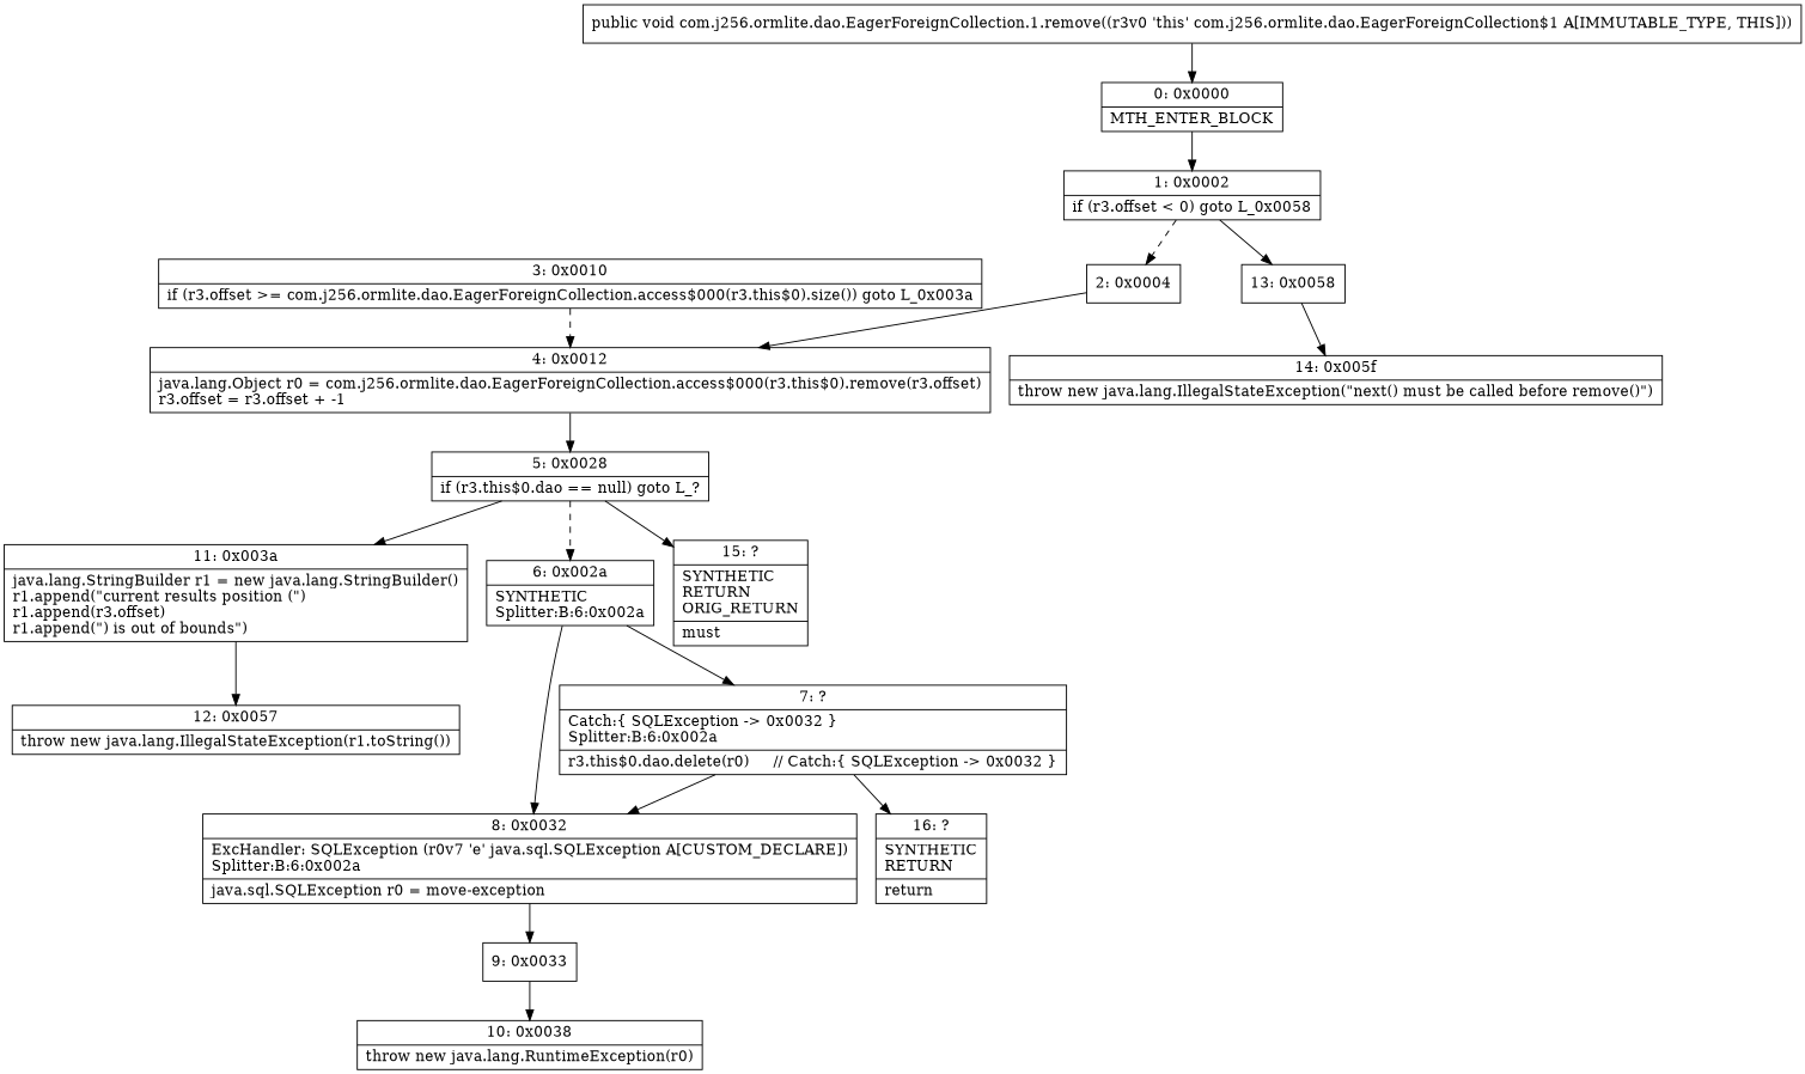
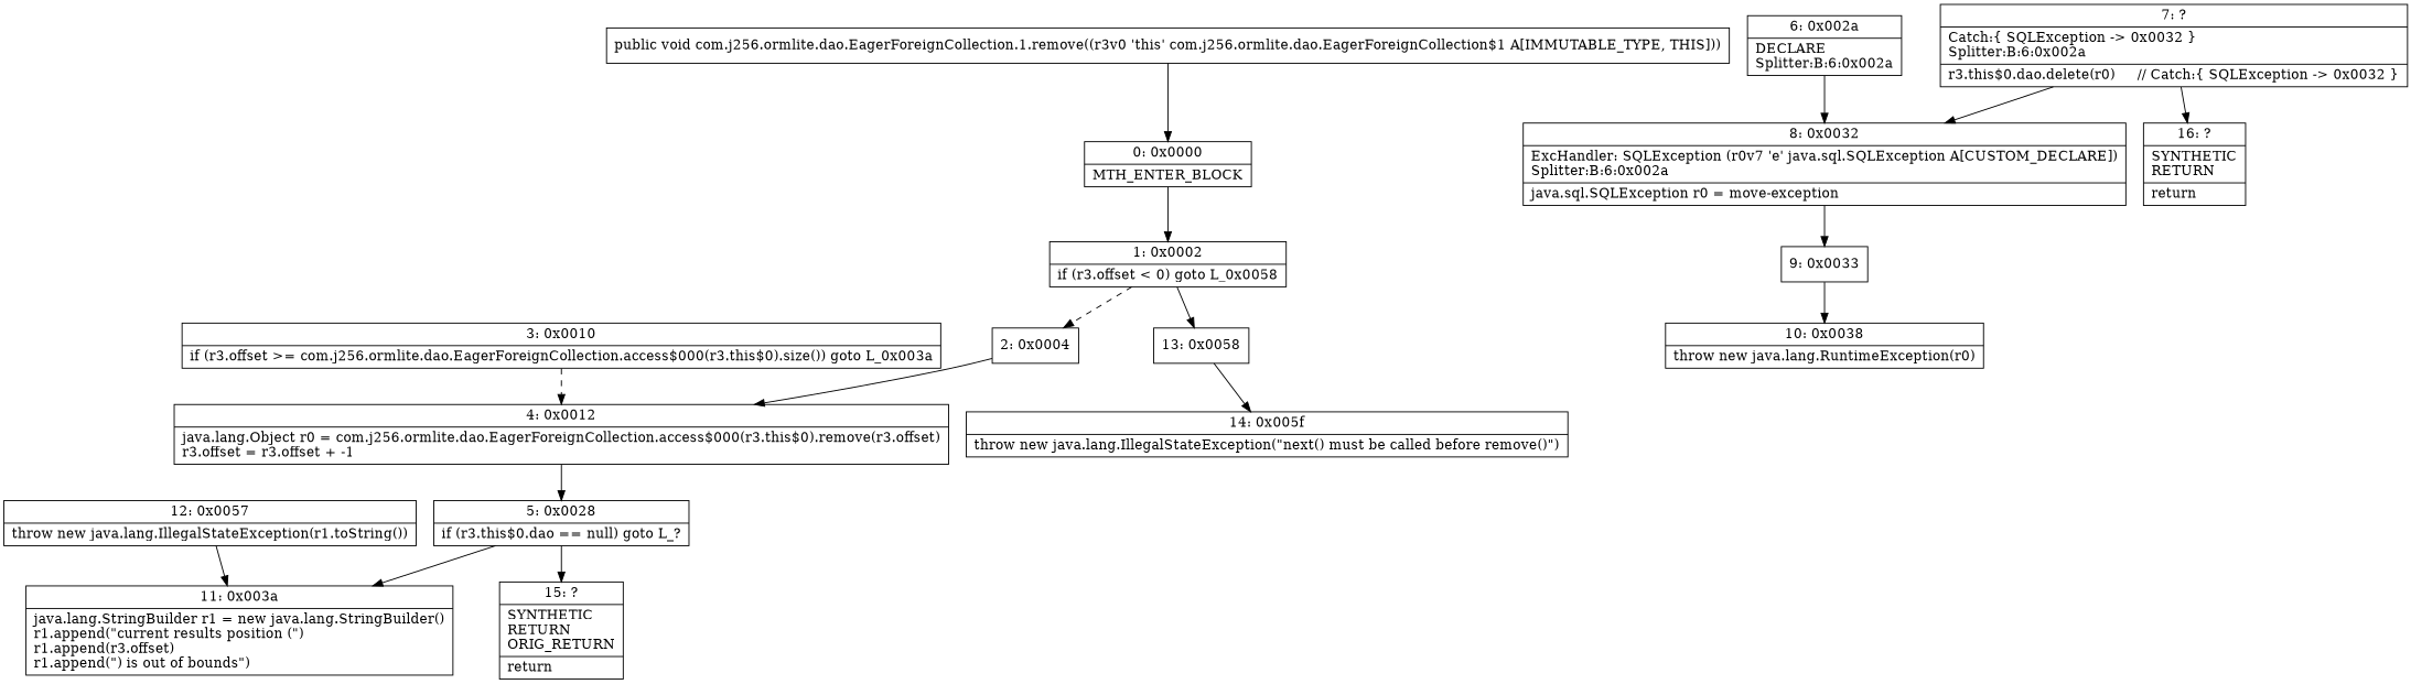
  digraph {
    node [shape=record]
    n1 [label="{0\:\ 0x0000|MTH_ENTER_BLOCK\l}"]
    n2 [label="{1\:\ 0x0002|if (r3.offset \< 0) goto L_0x0058\l}"]
    n3 [label="{2\:\ 0x0004}"]
    n4 [label="{13\:\ 0x0058}"]
    n5 [label="{4\:\ 0x0012|java.lang.Object r0 = com.j256.ormlite.dao.EagerForeignCollection.access$000(r3.this$0).remove(r3.offset)\lr3.offset = r3.offset + \-1\l}"]
    n6 [label="{14\:\ 0x005f|throw new java.lang.IllegalStateException(\"next() must be called before remove()\")\l}"]
    n7 [label="{3\:\ 0x0010|if (r3.offset \>= com.j256.ormlite.dao.EagerForeignCollection.access$000(r3.this$0).size()) goto L_0x003a\l}"]
    n8 [label="{5\:\ 0x0028|if (r3.this$0.dao == null) goto L_?\l}"]
    n9 [label="{11\:\ 0x003a|java.lang.StringBuilder r1 = new java.lang.StringBuilder()\lr1.append(\"current results position (\")\lr1.append(r3.offset)\lr1.append(\") is out of bounds\")\l}"]
    n10 [label="{12\:\ 0x0057|throw new java.lang.IllegalStateException(r1.toString())\l}"]
-   n11 [label="{6\:\ 0x002a|SYNTHETIC\lSplitter:B:6:0x002a\l}"]
-   n12 [label="{15\:\ ?|SYNTHETIC\lRETURN\lORIG_RETURN\l|must\l}"]
+   n11 [label="{6\:\ 0x002a|DECLARE\lSplitter:B:6:0x002a\l}"]
+   n12 [label="{15\:\ ?|SYNTHETIC\lRETURN\lORIG_RETURN\l|return\l}"]
    n13 [label="{7\:\ ?|Catch:\{ SQLException \-\> 0x0032 \}\lSplitter:B:6:0x002a\l|r3.this$0.dao.delete(r0)     \/\/ Catch:\{ SQLException \-\> 0x0032 \}\l}"]
    n14 [label="{8\:\ 0x0032|ExcHandler: SQLException (r0v7 'e' java.sql.SQLException A[CUSTOM_DECLARE])\lSplitter:B:6:0x002a\l|java.sql.SQLException r0 = move\-exception\l}"]
    n15 [label="{16\:\ ?|SYNTHETIC\lRETURN\l|return\l}"]
    n16 [label="{9\:\ 0x0033}"]
    n17 [label="{10\:\ 0x0038|throw new java.lang.RuntimeException(r0)\l}"]
    n18 [label="{public void com.j256.ormlite.dao.EagerForeignCollection.1.remove((r3v0 'this' com.j256.ormlite.dao.EagerForeignCollection$1 A[IMMUTABLE_TYPE, THIS])) }"]
    n1 -> n2
    n2 -> n3 [style=dashed]
    n2 -> n4
    n3 -> n5
    n4 -> n6
    n5 -> n8
    n7 -> n5 [style=dashed]
    n8 -> n9
-   n8 -> n11 [style=dashed]
    n8 -> n12
-   n9 -> n10
-   n11 -> n13
+   n10 -> n9
    n11 -> n14
    n13 -> n14
    n13 -> n15
    n14 -> n16
    n16 -> n17
    n18 -> n1
  }
